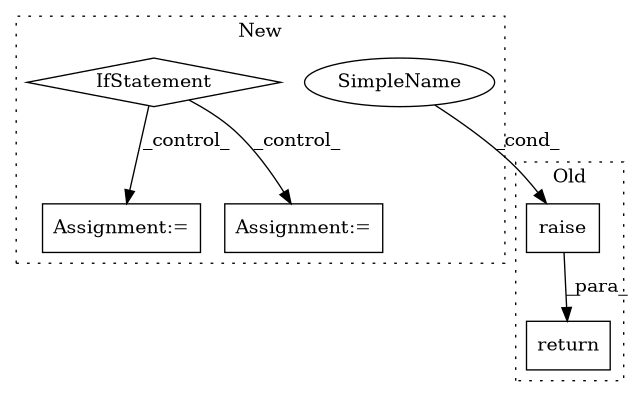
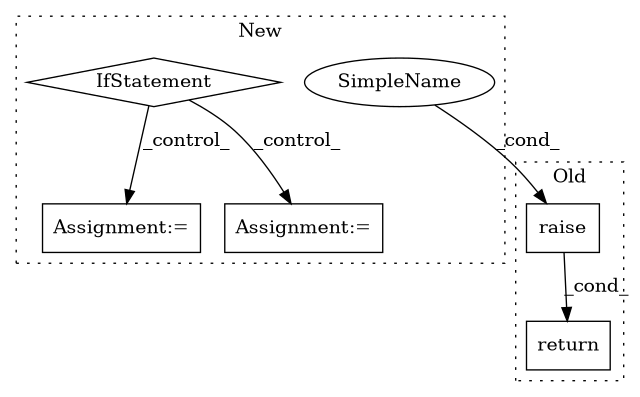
  digraph {
    node [a=7 l=7 shape=box]
    n1 [a=32 label=raise s=5718]
    n2 [a=41 label=return s=5711]
    n3 [a=25 l="4,2" label=IfStatement s="6046,6071" shape=diamond]
    n4 [a=42 label=SimpleName shape=ellipse l=""]
    n5 [l=10 label="Assignment:=" s=6292]
    n6 [l=1 label="Assignment:=" s=6093]
    subgraph cluster_1 {
      label=Old
      style=dotted
      n1
      n2
    }
    subgraph cluster_2 {
      label=New
      style=dotted
      n3
      n4
      n5
      n6
    }
-   n1 -> n2 [label=_para_]
+   n1 -> n2 [label=_cond_]
    n3 -> n5 [label=_control_]
    n3 -> n6 [label=_control_]
    n4 -> n1 [label=_cond_]
  }
